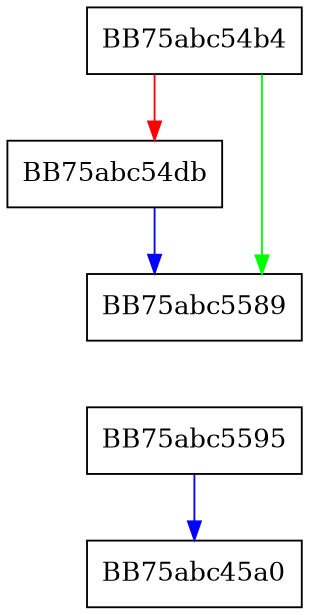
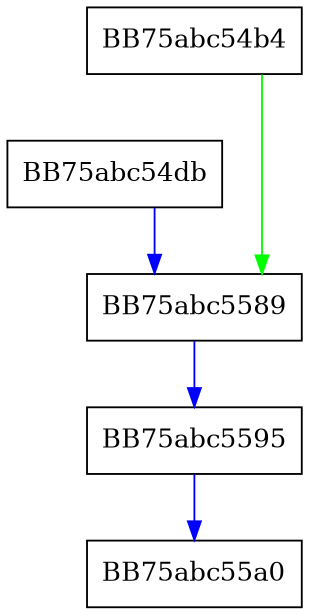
  digraph {
    splines=ortho
    node [shape=box]
    edge [color=blue]
    BB75abc54b4
    BB75abc54db
    BB75abc5589
    BB75abc5595
-   BB75abc55a0 [label=BB75abc45a0]
-   BB75abc54b4 -> BB75abc54db [color=red]
+   BB75abc55a0
    BB75abc54b4 -> BB75abc5589 [color=green]
    BB75abc54db -> BB75abc5589
+   BB75abc5589 -> BB75abc5595
    BB75abc5595 -> BB75abc55a0
  }
